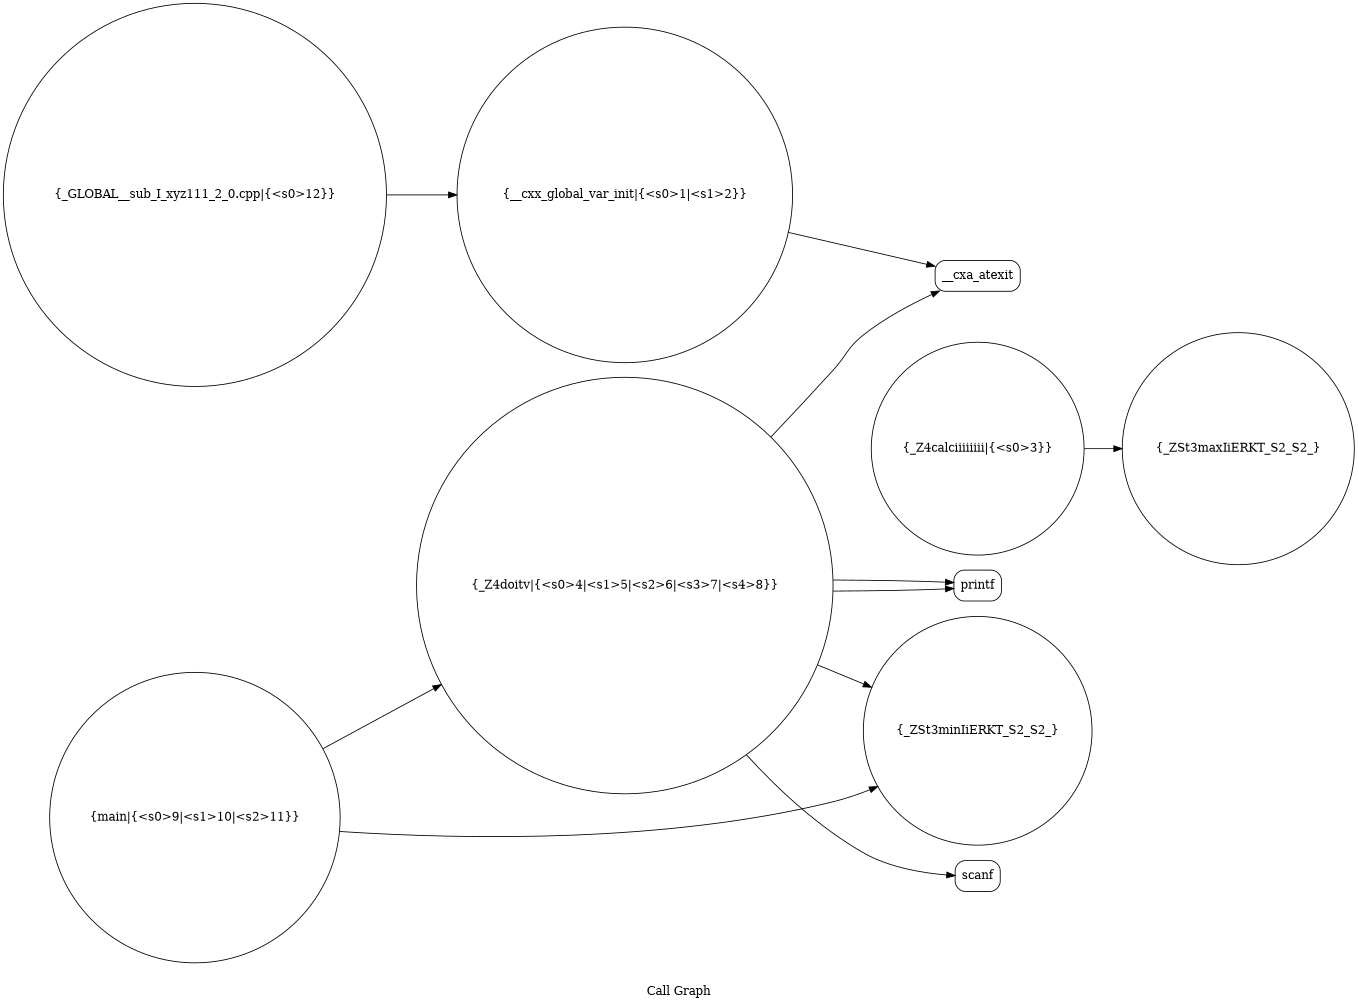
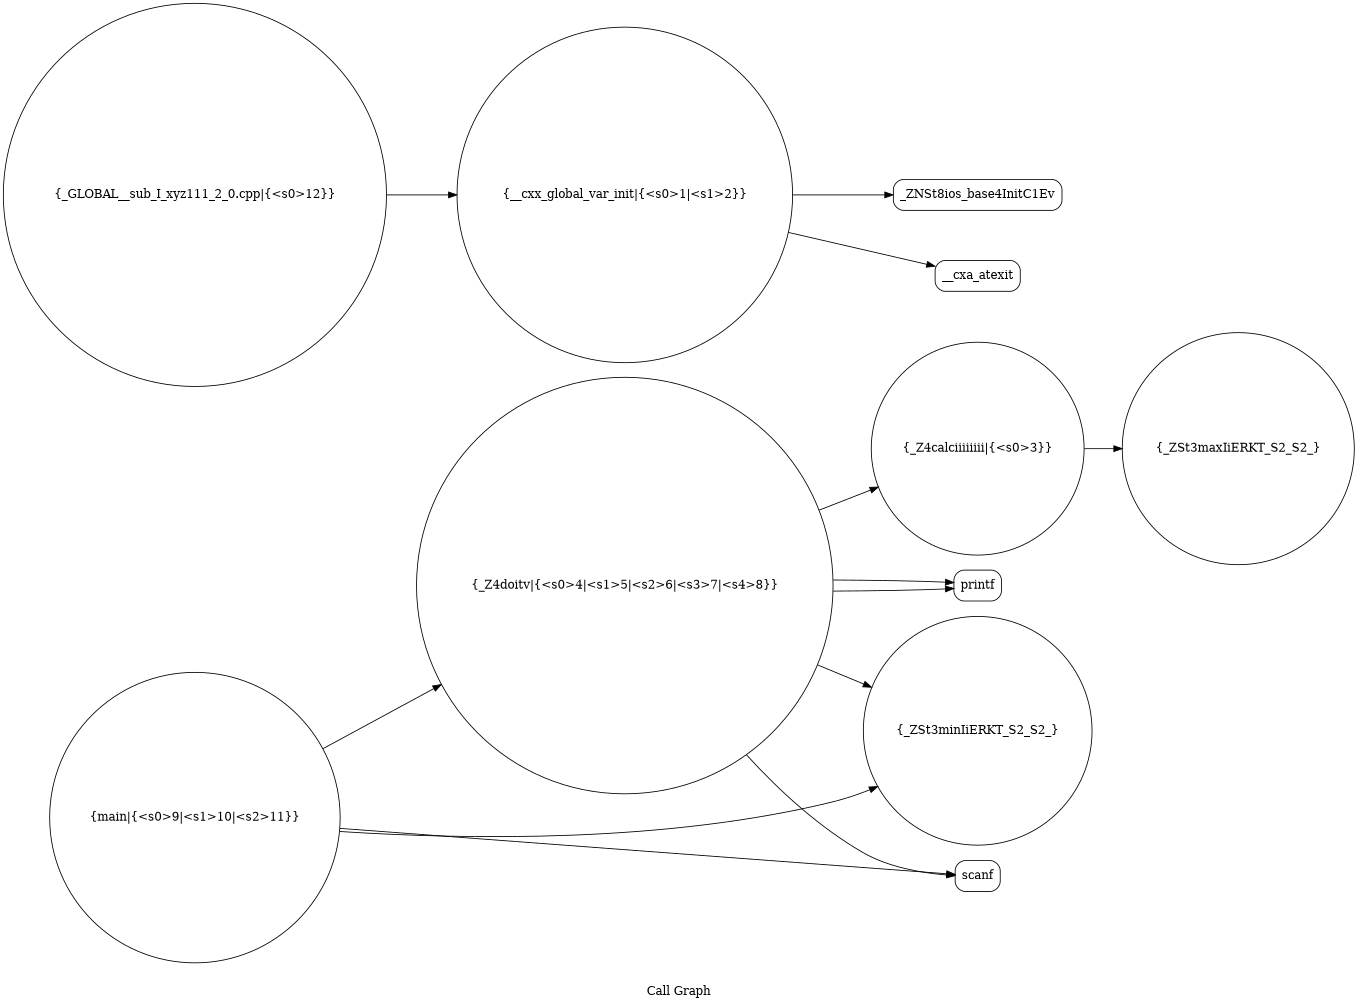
  digraph {
    label="Call Graph"
    rankdir=LR
    node [shape=circle]
    edge [color=black tailport=s0]
    n1 [label="{__cxx_global_var_init|{<s0>1|<s1>2}}"]
+   n2 [label="{_ZNSt8ios_base4InitC1Ev}" shape=Mrecord]
    n3 [label="{__cxa_atexit}" shape=Mrecord]
    n4 [label="{scanf}" shape=Mrecord]
    n5 [label="{printf}" shape=Mrecord]
    n6 [label="{_Z4calciiiiiiii|{<s0>3}}"]
    n7 [label="{_ZSt3maxIiERKT_S2_S2_}"]
    n8 [label="{_GLOBAL__sub_I_xyz111_2_0.cpp|{<s0>12}}"]
    n9 [label="{_Z4doitv|{<s0>4|<s1>5|<s2>6|<s3>7|<s4>8}}"]
    n10 [label="{_ZSt3minIiERKT_S2_S2_}"]
    n11 [label="{main|{<s0>9|<s1>10|<s2>11}}"]
+   n1 -> n2
    n1 -> n3 [tailport=s1]
    n6 -> n7
    n8 -> n1
    n9 -> n4
    n9 -> n5 [tailport=s3]
    n9 -> n5 [tailport=s4]
-   n9 -> n3 [tailport=s1]
+   n9 -> n6 [tailport=s1]
    n9 -> n10 [tailport=s2]
+   n11 -> n4
    n11 -> n9 [tailport=s2]
    n11 -> n10 [tailport=s1]
  }
